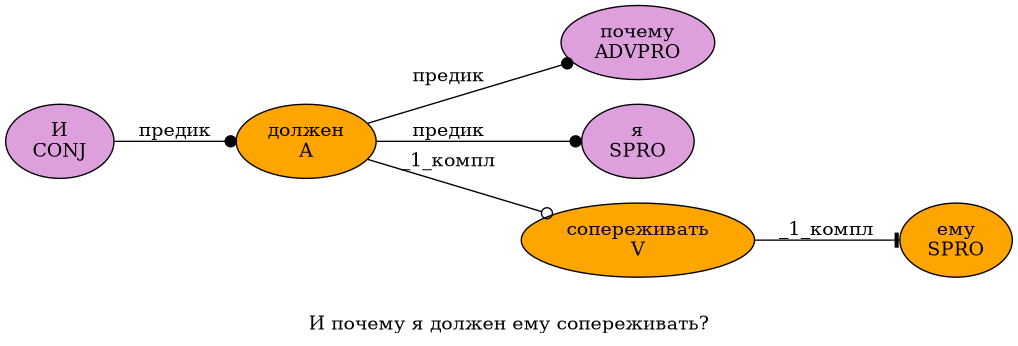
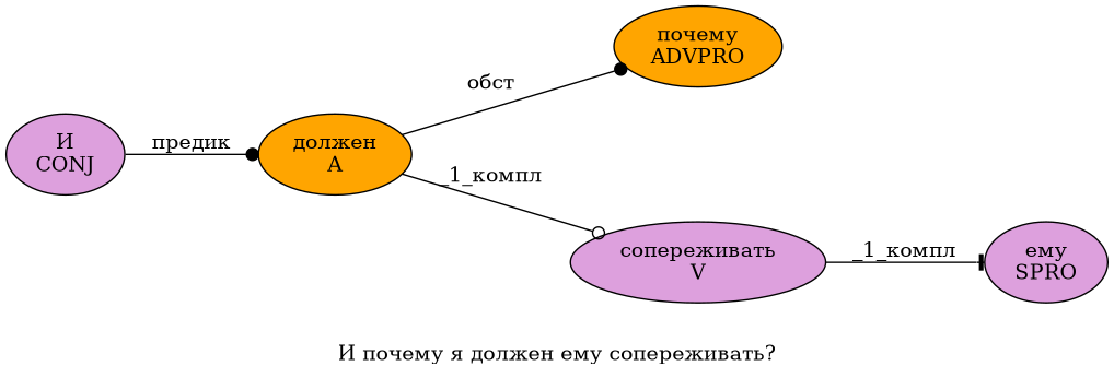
  digraph {
    label="И почему я должен ему сопереживать?"
    rankdir=LR
    node [fillcolor=plum penwidth=1 shape=ellipse style=filled]
    edge [arrowhead=dot]
    n1 [label="И\nCONJ"]
    n2 [fillcolor=orange label="должен\nA"]
-   n3 [label="почему\nADVPRO"]
-   n4 [label="я\nSPRO"]
-   n5 [fillcolor=orange label="сопереживать\nV"]
-   n6 [fillcolor=orange label="ему\nSPRO"]
+   n3 [fillcolor=orange label="почему\nADVPRO"]
+   n5 [label="сопереживать\nV"]
+   n6 [label="ему\nSPRO"]
    n1 -> n2 [label="предик"]
-   n2 -> n3 [label="предик"]
-   n2 -> n4 [label="предик"]
+   n2 -> n3 [label="обст"]
    n2 -> n5 [arrowhead=odot label="_1_компл"]
    n5 -> n6 [arrowhead=tee label="_1_компл"]
  }
